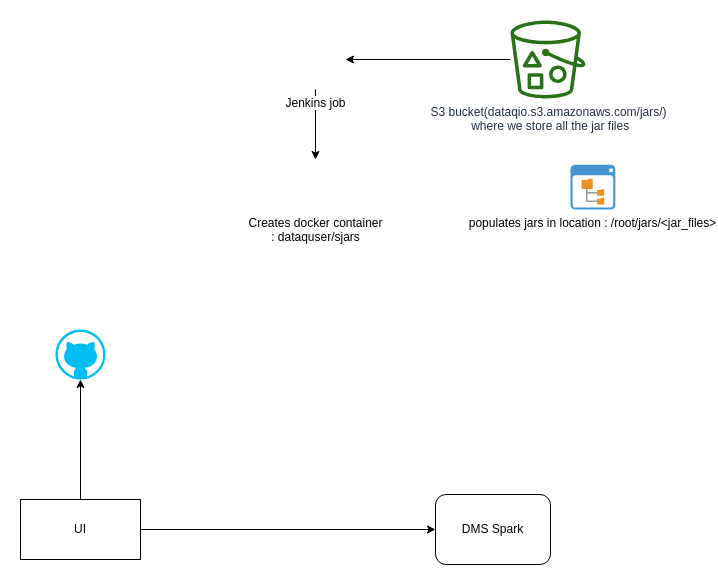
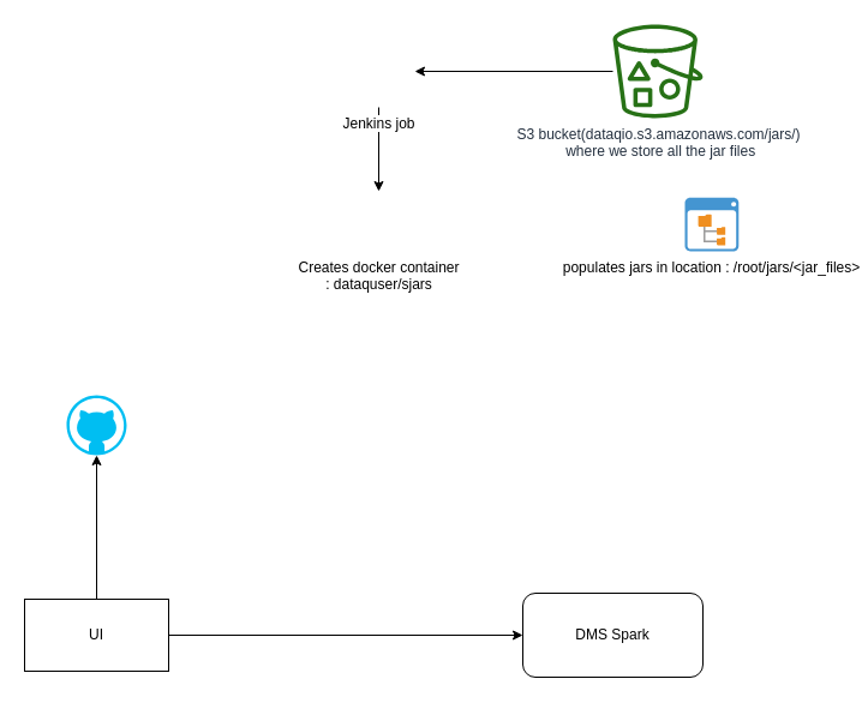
  <mxCell id="0" />
  <mxCell id="1" parent="0" />
  <mxCell id="2" style="edgeStyle=orthogonalEdgeStyle;rounded=0;orthogonalLoop=1;jettySize=auto;html=1;entryX=0.5;entryY=1;entryDx=0;entryDy=0;entryPerimeter=0;" parent="1" source="4" target="5" edge="1"><mxGeometry relative="1" as="geometry" /></mxCell>
  <mxCell id="3" style="edgeStyle=orthogonalEdgeStyle;rounded=0;orthogonalLoop=1;jettySize=auto;html=1;" parent="1" source="4" target="6" edge="1"><mxGeometry relative="1" as="geometry" /></mxCell>
  <mxCell id="4" value="UI" style="rounded=0;whiteSpace=wrap;html=1;" parent="1" vertex="1"><mxGeometry x="20" y="499" width="120" height="60" as="geometry" /></mxCell>
  <mxCell id="5" value="" style="verticalLabelPosition=bottom;html=1;verticalAlign=top;align=center;strokeColor=none;fillColor=#00BEF2;shape=mxgraph.azure.github_code;pointerEvents=1;" parent="1" vertex="1"><mxGeometry x="55" y="329" width="50" height="50" as="geometry" /></mxCell>
- <mxCell id="6" value="DMS Spark" style="rounded=1;whiteSpace=wrap;html=1;" parent="1" vertex="1"><mxGeometry x="435" y="494" width="115" height="70" as="geometry" /></mxCell>
+ <mxCell id="6" value="DMS Spark" style="rounded=1;whiteSpace=wrap;html=1;" parent="1" vertex="1"><mxGeometry x="435" y="494" width="150" height="70" as="geometry" /></mxCell>
  <mxCell id="7" style="edgeStyle=orthogonalEdgeStyle;rounded=0;orthogonalLoop=1;jettySize=auto;html=1;" parent="1" source="8" target="10" edge="1"><mxGeometry relative="1" as="geometry" /></mxCell>
  <mxCell id="8" value="S3 bucket(dataqio.s3.amazonaws.com/jars/)&lt;br&gt;&amp;nbsp;where we store all the jar files" style="outlineConnect=0;fontColor=#232F3E;gradientColor=none;fillColor=#277116;strokeColor=none;dashed=0;verticalLabelPosition=bottom;verticalAlign=top;align=center;html=1;fontSize=12;fontStyle=0;aspect=fixed;pointerEvents=1;shape=mxgraph.aws4.bucket_with_objects;" parent="1" vertex="1"><mxGeometry x="510" y="20" width="75" height="78" as="geometry" /></mxCell>
  <mxCell id="9" style="edgeStyle=orthogonalEdgeStyle;rounded=0;orthogonalLoop=1;jettySize=auto;html=1;" parent="1" source="10" target="11" edge="1"><mxGeometry relative="1" as="geometry" /></mxCell>
  <mxCell id="10" value="Jenkins job" style="shape=image;html=1;verticalAlign=top;verticalLabelPosition=bottom;labelBackgroundColor=#ffffff;imageAspect=0;aspect=fixed;image=https://cdn4.iconfinder.com/data/icons/logos-brands-5/24/jenkins-128.png" parent="1" vertex="1"><mxGeometry x="285" y="29" width="60" height="60" as="geometry" /></mxCell>
  <mxCell id="11" value="Creates docker container &lt;br&gt;:&amp;nbsp;dataquser/sjars" style="shape=image;html=1;verticalAlign=top;verticalLabelPosition=bottom;labelBackgroundColor=#ffffff;imageAspect=0;aspect=fixed;image=https://cdn4.iconfinder.com/data/icons/logos-and-brands/512/97_Docker_logo_logos-128.png" parent="1" vertex="1"><mxGeometry x="290" y="159" width="50" height="50" as="geometry" /></mxCell>
  <mxCell id="12" value="populates jars in location : /root/jars/&amp;lt;jar_files&amp;gt;" style="shadow=0;dashed=0;html=1;strokeColor=none;fillColor=#4495D1;labelPosition=center;verticalLabelPosition=bottom;verticalAlign=top;align=center;outlineConnect=0;shape=mxgraph.veeam.2d.file_system_browser;" parent="1" vertex="1"><mxGeometry x="570" y="164.2" width="44.8" height="44.8" as="geometry" /></mxCell>
